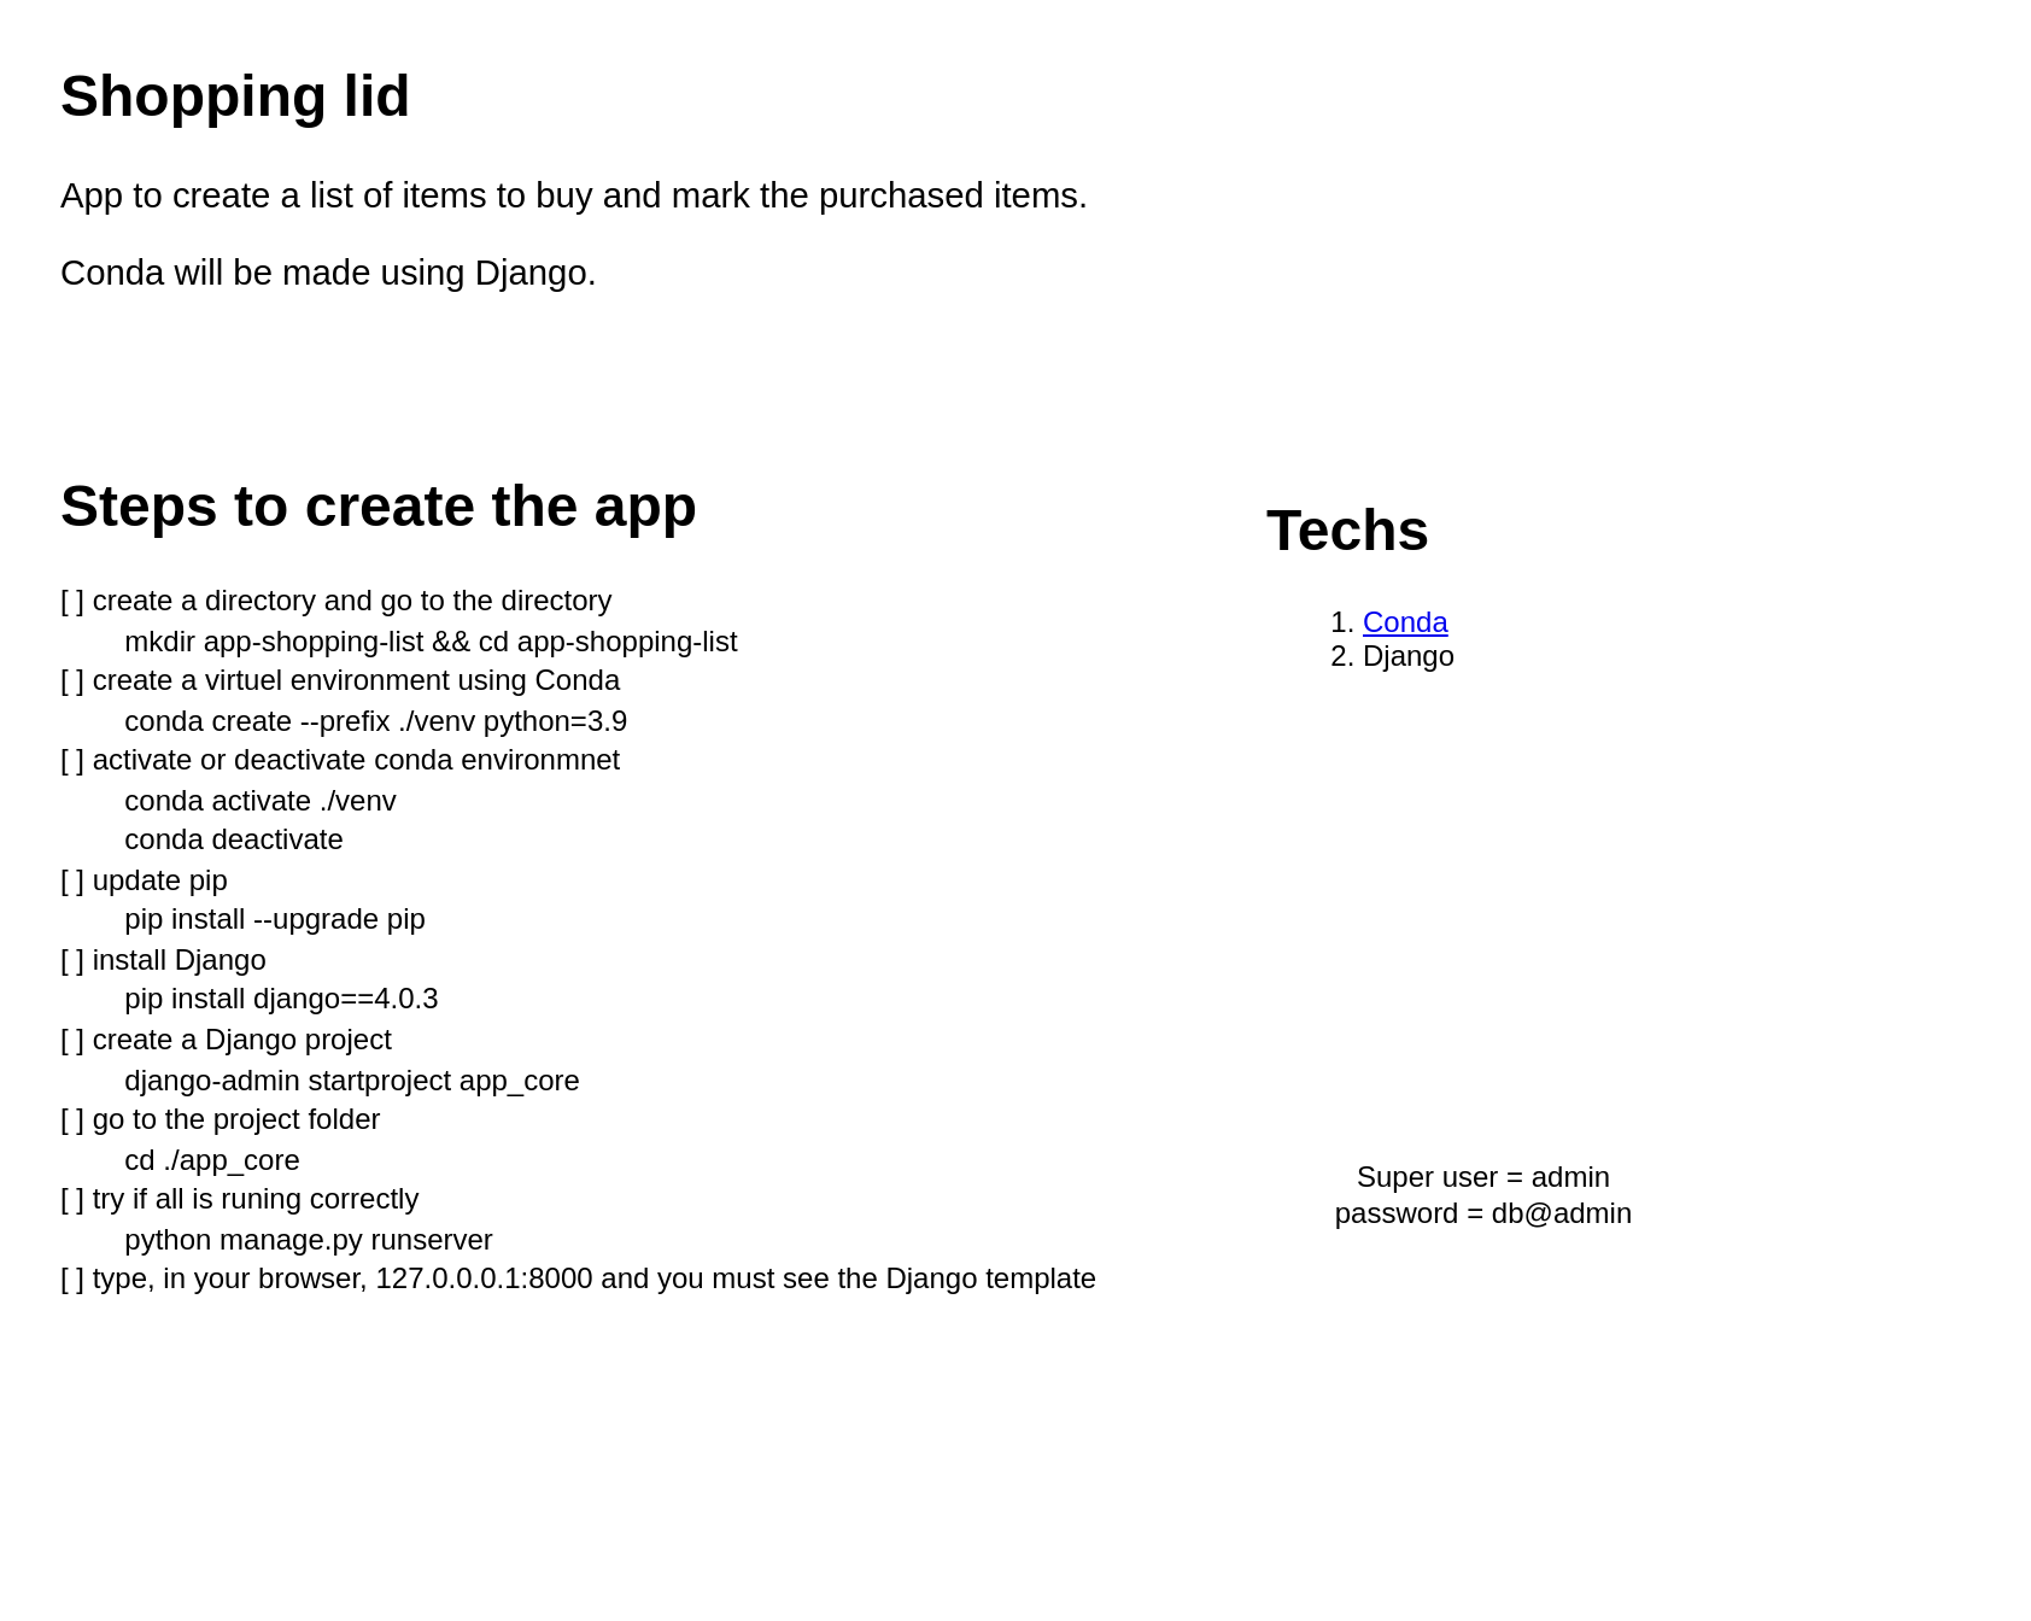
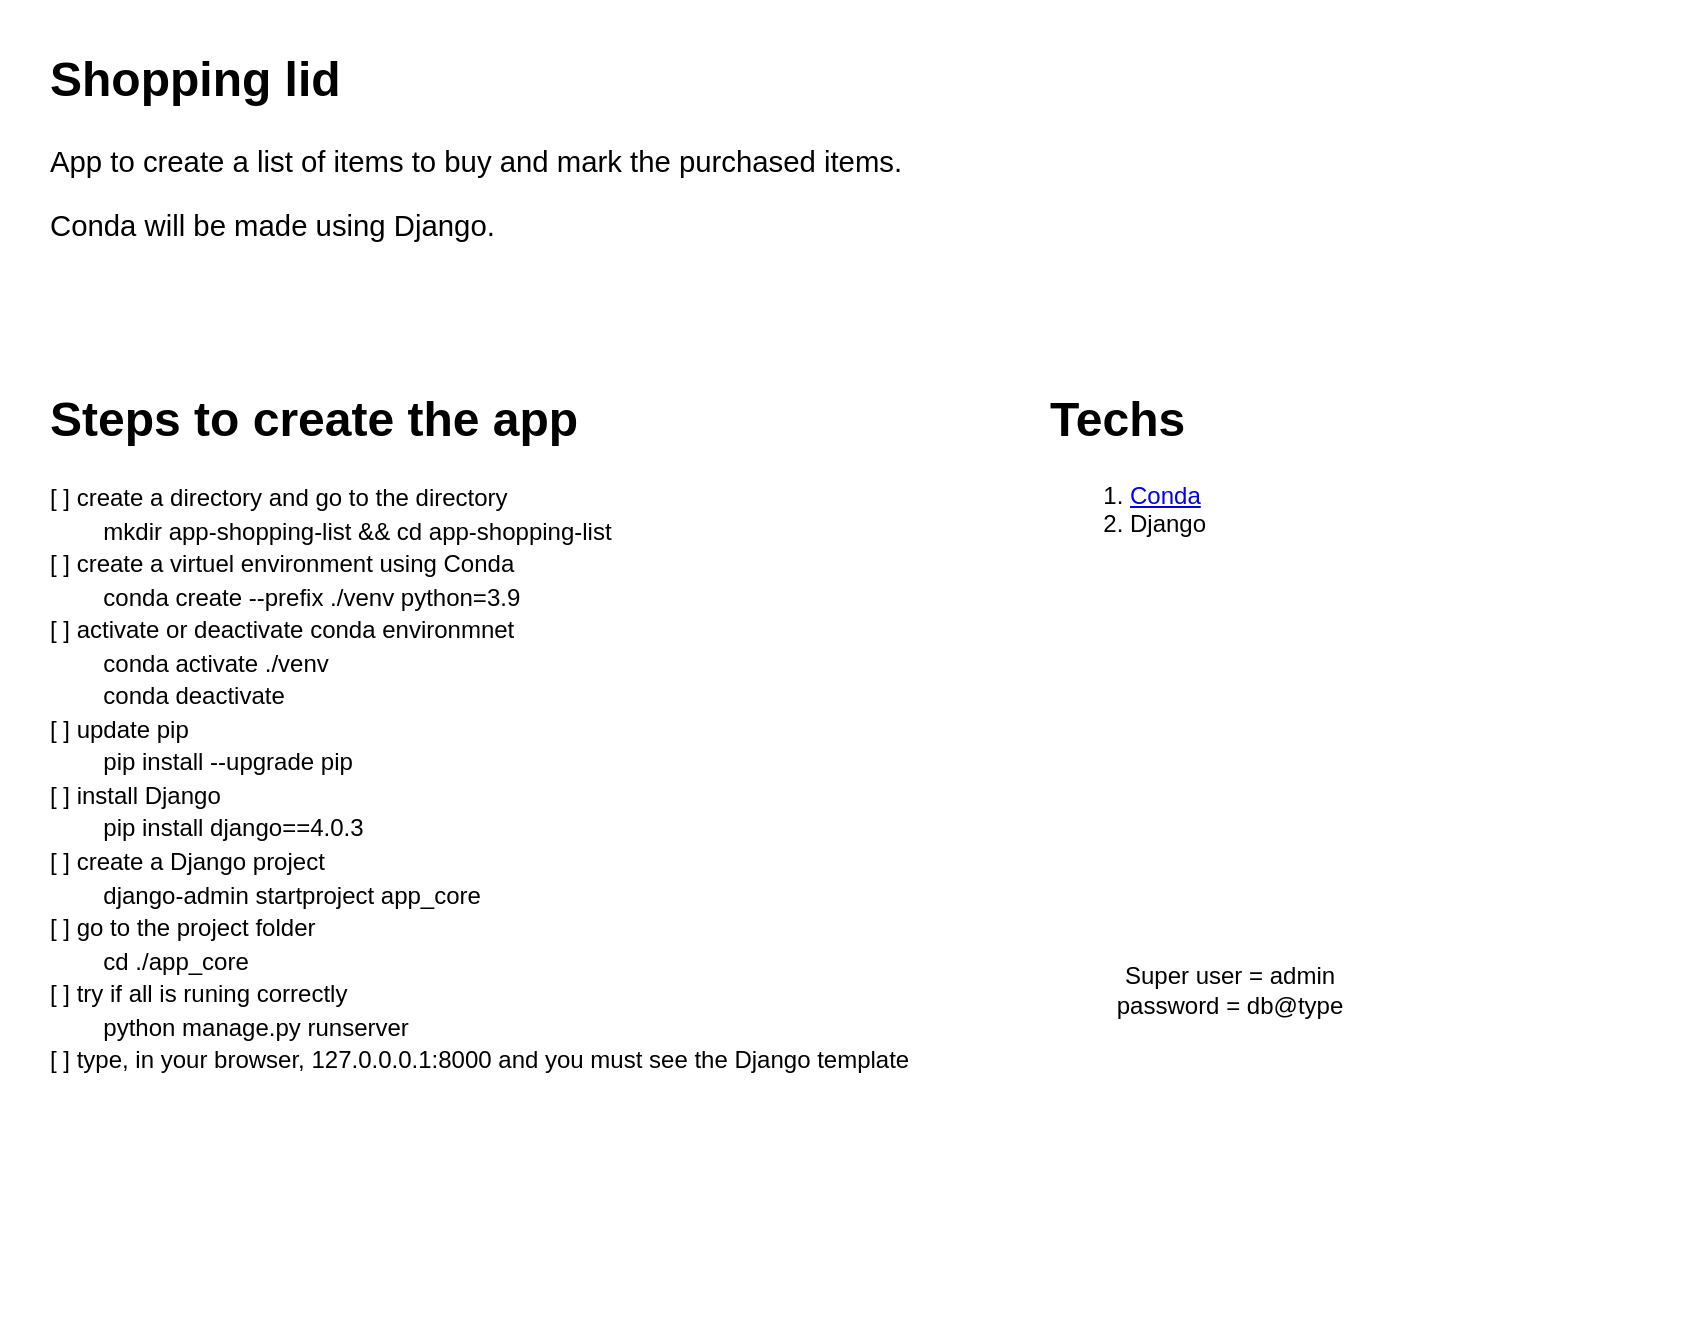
  <mxCell id="0" />
  <mxCell id="1" parent="0" />
  <mxCell id="2" value="&lt;h1&gt;Shopping lid&lt;/h1&gt;&lt;p dir=&quot;ltr&quot; style=&quot;line-height: 1.38 ; margin-top: 0pt ; margin-bottom: 0pt&quot;&gt;&lt;span style=&quot;font-size: 11pt ; font-family: &amp;#34;arial&amp;#34; ; color: rgb(0 , 0 , 0) ; background-color: transparent ; font-weight: 400 ; font-style: normal ; font-variant: normal ; text-decoration: none ; vertical-align: baseline&quot;&gt;App to create a list of items to buy and mark the purchased items.&lt;/span&gt;&lt;/p&gt;&lt;p&gt;&lt;span id=&quot;docs-internal-guid-da12e972-7fff-b46a-a793-4a673462a265&quot;&gt;&lt;/span&gt;&lt;/p&gt;&lt;p dir=&quot;ltr&quot; style=&quot;line-height: 1.38 ; margin-top: 0pt ; margin-bottom: 0pt&quot;&gt;&lt;span style=&quot;font-size: 11pt ; font-family: &amp;#34;arial&amp;#34; ; color: rgb(0 , 0 , 0) ; background-color: transparent ; font-weight: 400 ; font-style: normal ; font-variant: normal ; text-decoration: none ; vertical-align: baseline&quot;&gt;Conda will be made using Django.&lt;/span&gt;&lt;/p&gt;&lt;p dir=&quot;ltr&quot; style=&quot;line-height: 1.38 ; margin-top: 0pt ; margin-bottom: 0pt&quot;&gt;&lt;br&gt;&lt;/p&gt;" style="text;html=1;strokeColor=none;fillColor=none;spacing=5;spacingTop=-20;whiteSpace=wrap;overflow=hidden;rounded=0;" parent="1" vertex="1"><mxGeometry x="20" y="20" width="480" height="120" as="geometry" /></mxCell>
  <mxCell id="3" value="&lt;h1&gt;Steps to create the app&lt;/h1&gt;&lt;p dir=&quot;ltr&quot; style=&quot;line-height: 1.38 ; margin-top: 0pt ; margin-bottom: 0pt&quot;&gt;[ ] create a directory and go to the directory&lt;/p&gt;&lt;p dir=&quot;ltr&quot; style=&quot;line-height: 1.38 ; margin-top: 0pt ; margin-bottom: 0pt&quot;&gt;&lt;span&gt;&#09;&lt;/span&gt;&lt;span style=&quot;white-space: pre&quot;&gt;&#09;&lt;/span&gt;mkdir app-shopping-list &amp;amp;&amp;amp; cd app-shopping-list&lt;br&gt;&lt;/p&gt;&lt;p dir=&quot;ltr&quot; style=&quot;line-height: 1.38 ; margin-top: 0pt ; margin-bottom: 0pt&quot;&gt;[ ] create a virtuel environment using Conda&lt;/p&gt;&lt;p dir=&quot;ltr&quot; style=&quot;line-height: 1.38 ; margin-top: 0pt ; margin-bottom: 0pt&quot;&gt;&lt;span&gt;&#09;&lt;/span&gt;&lt;span style=&quot;white-space: pre&quot;&gt;&#09;&lt;/span&gt;conda create --prefix ./venv python=3.9&lt;br&gt;&lt;/p&gt;&lt;p dir=&quot;ltr&quot; style=&quot;line-height: 1.38 ; margin-top: 0pt ; margin-bottom: 0pt&quot;&gt;[ ] activate or deactivate conda environmnet&lt;/p&gt;&lt;p dir=&quot;ltr&quot; style=&quot;line-height: 1.38 ; margin-top: 0pt ; margin-bottom: 0pt&quot;&gt;&lt;span&gt;&#09;&lt;/span&gt;&lt;span style=&quot;white-space: pre&quot;&gt;&#09;&lt;/span&gt;conda activate ./venv&lt;/p&gt;&lt;p dir=&quot;ltr&quot; style=&quot;line-height: 1.38 ; margin-top: 0pt ; margin-bottom: 0pt&quot;&gt;&lt;span&gt;&#09;&lt;/span&gt;&lt;span style=&quot;white-space: pre&quot;&gt;&#09;&lt;/span&gt;conda deactivate&amp;nbsp;&lt;/p&gt;&lt;p dir=&quot;ltr&quot; style=&quot;line-height: 1.38 ; margin-top: 0pt ; margin-bottom: 0pt&quot;&gt;[ ] update pip&lt;/p&gt;&lt;p dir=&quot;ltr&quot; style=&quot;line-height: 1.38 ; margin-top: 0pt ; margin-bottom: 0pt&quot;&gt;&lt;span&gt;&#09;&lt;/span&gt;&lt;span style=&quot;white-space: pre&quot;&gt;&#09;&lt;/span&gt;pip install --upgrade pip&lt;br&gt;&lt;/p&gt;&lt;p dir=&quot;ltr&quot; style=&quot;line-height: 1.38 ; margin-top: 0pt ; margin-bottom: 0pt&quot;&gt;[ ] install Django&lt;/p&gt;&lt;p dir=&quot;ltr&quot; style=&quot;line-height: 1.38 ; margin-top: 0pt ; margin-bottom: 0pt&quot;&gt;&lt;span style=&quot;white-space: pre&quot;&gt;&#09;&lt;/span&gt;pip install django==4.0.3&lt;br&gt;&lt;/p&gt;&lt;p dir=&quot;ltr&quot; style=&quot;line-height: 1.38 ; margin-top: 0pt ; margin-bottom: 0pt&quot;&gt;[ ] create a Django project&lt;/p&gt;&lt;p dir=&quot;ltr&quot; style=&quot;line-height: 1.38 ; margin-top: 0pt ; margin-bottom: 0pt&quot;&gt;&lt;span style=&quot;white-space: pre&quot;&gt;&#09;&lt;/span&gt;django-admin startproject app_core&lt;br&gt;&lt;/p&gt;&lt;p dir=&quot;ltr&quot; style=&quot;line-height: 1.38 ; margin-top: 0pt ; margin-bottom: 0pt&quot;&gt;[ ] go to the project folder&lt;/p&gt;&lt;p dir=&quot;ltr&quot; style=&quot;line-height: 1.38 ; margin-top: 0pt ; margin-bottom: 0pt&quot;&gt;&lt;span style=&quot;white-space: pre&quot;&gt;&#09;&lt;/span&gt;cd ./app_core&lt;br&gt;&lt;/p&gt;&lt;p dir=&quot;ltr&quot; style=&quot;line-height: 1.38 ; margin-top: 0pt ; margin-bottom: 0pt&quot;&gt;[ ] try if all is runing correctly&lt;/p&gt;&lt;p dir=&quot;ltr&quot; style=&quot;line-height: 1.38 ; margin-top: 0pt ; margin-bottom: 0pt&quot;&gt;&lt;span style=&quot;white-space: pre&quot;&gt;&#09;&lt;/span&gt;python manage.py runserver&lt;br&gt;&lt;/p&gt;&lt;p dir=&quot;ltr&quot; style=&quot;line-height: 1.38 ; margin-top: 0pt ; margin-bottom: 0pt&quot;&gt;[ ] type, in your browser, 127.0.0.0.1:8000 and you must see the Django template&lt;/p&gt;&lt;p dir=&quot;ltr&quot; style=&quot;line-height: 1.38 ; margin-top: 0pt ; margin-bottom: 0pt&quot;&gt;&lt;br&gt;&lt;/p&gt;" style="text;html=1;strokeColor=none;fillColor=none;spacing=5;spacingTop=-20;whiteSpace=wrap;overflow=hidden;rounded=0;" parent="1" vertex="1"><mxGeometry x="20" y="190" width="480" height="460" as="geometry" /></mxCell>
- <mxCell id="4" value="&lt;h1&gt;Techs&lt;/h1&gt;&lt;p dir=&quot;ltr&quot; style=&quot;line-height: 1.38 ; margin-top: 0pt ; margin-bottom: 0pt&quot;&gt;&lt;/p&gt;&lt;ol&gt;&lt;li&gt;&lt;a href=&quot;www.conda.io&quot;&gt;Conda&lt;/a&gt;&lt;/li&gt;&lt;li&gt;Django&lt;/li&gt;&lt;/ol&gt;&lt;p&gt;&lt;/p&gt;" style="text;html=1;strokeColor=none;fillColor=none;spacing=5;spacingTop=-20;whiteSpace=wrap;overflow=hidden;rounded=0;" parent="1" vertex="1"><mxGeometry x="520" y="200" width="300" height="120" as="geometry" /></mxCell>
- <mxCell id="5" value="Super user = admin&lt;br&gt;password = db@admin" style="text;html=1;strokeColor=none;fillColor=none;align=center;verticalAlign=middle;whiteSpace=wrap;rounded=0;" vertex="1" parent="1"><mxGeometry x="530" y="480" width="170" height="30" as="geometry" /></mxCell>
+ <mxCell id="4" value="&lt;h1&gt;Techs&lt;/h1&gt;&lt;p dir=&quot;ltr&quot; style=&quot;line-height: 1.38 ; margin-top: 0pt ; margin-bottom: 0pt&quot;&gt;&lt;/p&gt;&lt;ol&gt;&lt;li&gt;&lt;a href=&quot;www.conda.io&quot;&gt;Conda&lt;/a&gt;&lt;/li&gt;&lt;li&gt;Django&lt;/li&gt;&lt;/ol&gt;&lt;p&gt;&lt;/p&gt;" style="text;html=1;strokeColor=none;fillColor=none;spacing=5;spacingTop=-20;whiteSpace=wrap;overflow=hidden;rounded=0;" parent="1" vertex="1"><mxGeometry x="520" y="190" width="300" height="120" as="geometry" /></mxCell>
+ <mxCell id="5" value="Super user = admin&lt;br&gt;password = db@type" style="text;html=1;strokeColor=none;fillColor=none;align=center;verticalAlign=middle;whiteSpace=wrap;rounded=0;" vertex="1" parent="1"><mxGeometry x="530" y="480" width="170" height="30" as="geometry" /></mxCell>
